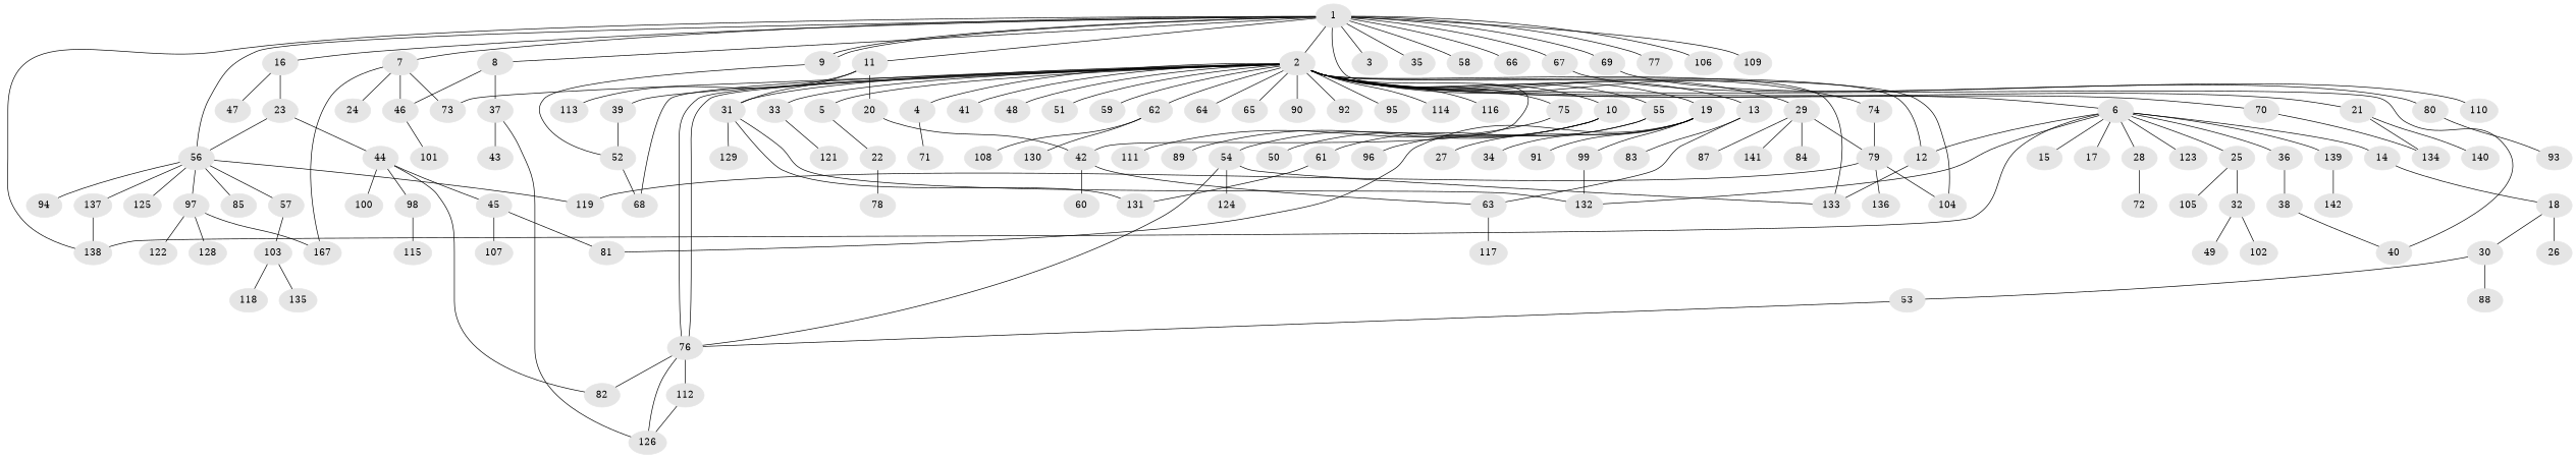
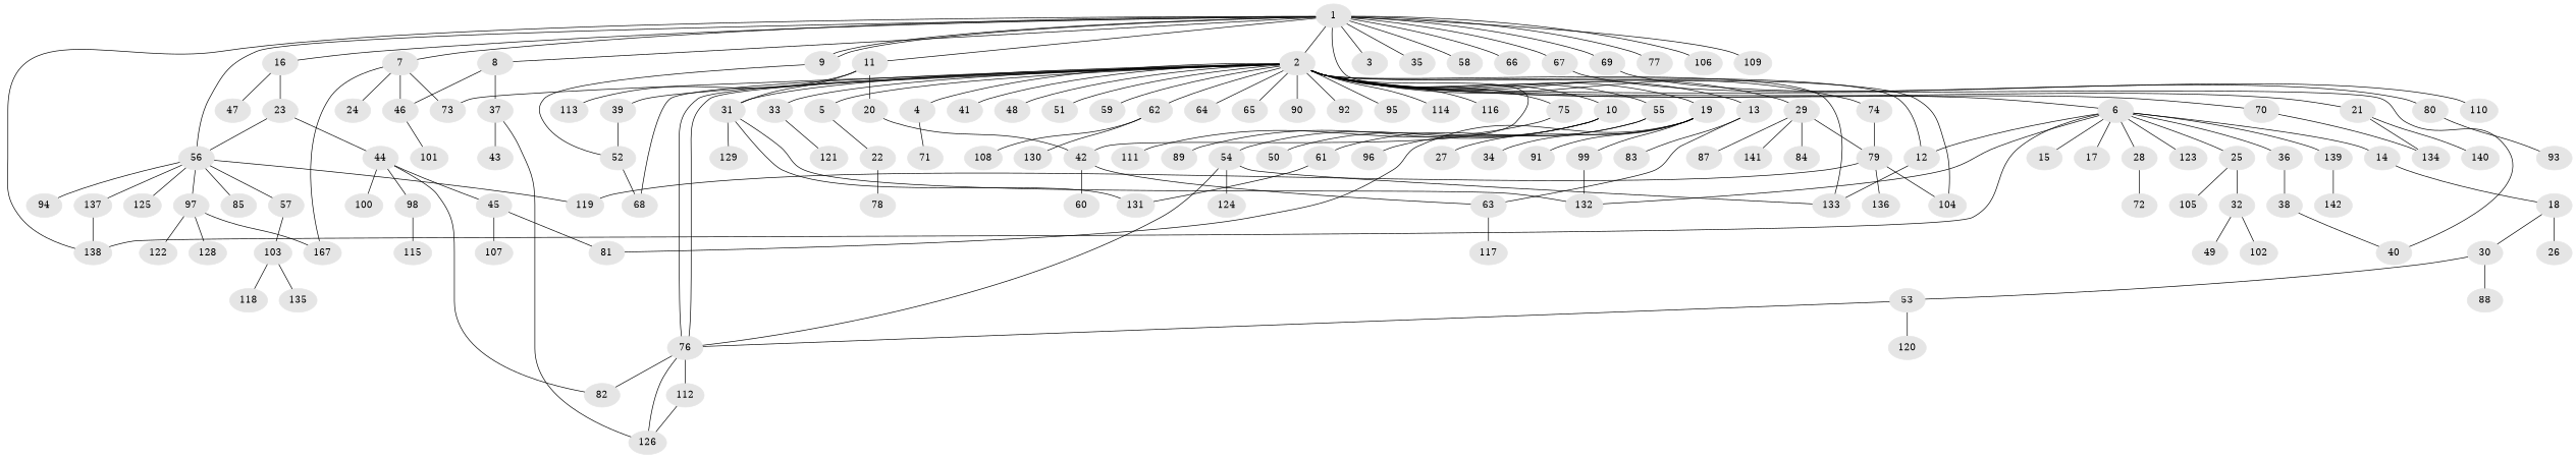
  graph {
    node [color=gray90 style=filled]
    1
    2
    3
    7
    8
    9
    11
    16
    35
    40
    56
    58
    66
    67
    69
    77
    106
    109
    138
    4
    5
    6
    10
    12
    13
    19
    21
    29
    31
    33
    39
    41
    42
    48
    51
    55
    59
    62
    64
    65
    68
    70
    73
    74
    75
    76
    90
    92
    95
    104
    114
    116
    133
    24
    46
    n56 [label=167]
    37
    52
    20
    113
    23
    47
    57
    85
    94
    97
    119
    125
    137
    80
    110
    71
    22
    14
    15
    17
    25
    28
    36
    123
    132
    139
    50
    54
    89
    63
    83
    27
    34
    81
    91
    99
    134
    140
    79
    84
    87
    141
    129
    131
    121
    60
    61
    96
    108
    130
    111
    126
    82
    112
    78
    18
    32
    105
    72
    38
    142
    101
    43
    124
    117
    26
    30
    44
    53
    88
    45
    98
    100
    49
    102
    136
+   120
    107
    115
    103
    122
    128
    118
    135
    93
    1 -- 2
    1 -- 3
    1 -- 7
    1 -- 8
    1 -- 9
    1 -- 9
    1 -- 11
    1 -- 16
    1 -- 35
    1 -- 40
    1 -- 56
    1 -- 58
    1 -- 66
    1 -- 67
    1 -- 69
    1 -- 77
    1 -- 106
    1 -- 109
    1 -- 138
    2 -- 4
    2 -- 5
    2 -- 6
    2 -- 10
    2 -- 12
    2 -- 13
    2 -- 19
    2 -- 21
    2 -- 29
    2 -- 31
    2 -- 33
    2 -- 39
    2 -- 41
    2 -- 42
    2 -- 48
    2 -- 51
    2 -- 55
    2 -- 59
    2 -- 62
    2 -- 64
    2 -- 65
    2 -- 68
    2 -- 70
    2 -- 73
    2 -- 74
    2 -- 75
    2 -- 76
    2 -- 76
    2 -- 90
    2 -- 92
    2 -- 95
    2 -- 104
    2 -- 114
    2 -- 116
    2 -- 133
    7 -- 73
    7 -- 24
    7 -- 46
    7 -- n56
    8 -- 46
    8 -- 37
    9 -- 52
    11 -- 31
    11 -- 20
    11 -- 113
    16 -- 23
    16 -- 47
    56 -- 57
    56 -- 85
    56 -- 94
    56 -- 97
    56 -- 119
    56 -- 125
    56 -- 137
    67 -- 80
    69 -- 110
    4 -- 71
    5 -- 22
    6 -- 138
    6 -- 12
    6 -- 14
    6 -- 15
    6 -- 17
    6 -- 25
    6 -- 28
    6 -- 36
    6 -- 123
    6 -- 132
    6 -- 139
    10 -- 50
    10 -- 54
    10 -- 89
    12 -- 133
    13 -- 63
    13 -- 83
    19 -- 27
    19 -- 34
    19 -- 81
    19 -- 91
    19 -- 99
    21 -- 134
    21 -- 140
    29 -- 79
    29 -- 84
    29 -- 87
    29 -- 141
    31 -- 132
    31 -- 129
    31 -- 131
    33 -- 121
    39 -- 52
    42 -- 63
    42 -- 60
    55 -- 61
    55 -- 96
    62 -- 108
    62 -- 130
    70 -- 134
    74 -- 79
    75 -- 111
    76 -- 126
    76 -- 82
    76 -- 112
    46 -- 101
    37 -- 126
    37 -- 43
    52 -- 68
    20 -- 42
    23 -- 56
    23 -- 44
    57 -- 103
    97 -- n56
    97 -- 122
    97 -- 128
    137 -- 138
    80 -- 93
    22 -- 78
    14 -- 18
    25 -- 32
    25 -- 105
    28 -- 72
    36 -- 38
    139 -- 142
    54 -- 76
    54 -- 133
    54 -- 124
    63 -- 117
    99 -- 132
    79 -- 104
    79 -- 119
    79 -- 136
    61 -- 131
    112 -- 126
    18 -- 26
    18 -- 30
    32 -- 49
    32 -- 102
    38 -- 40
    30 -- 53
    30 -- 88
    44 -- 82
    44 -- 45
    44 -- 98
    44 -- 100
    53 -- 76
+   53 -- 120
    45 -- 81
    45 -- 107
    98 -- 115
    103 -- 118
    103 -- 135
  }
